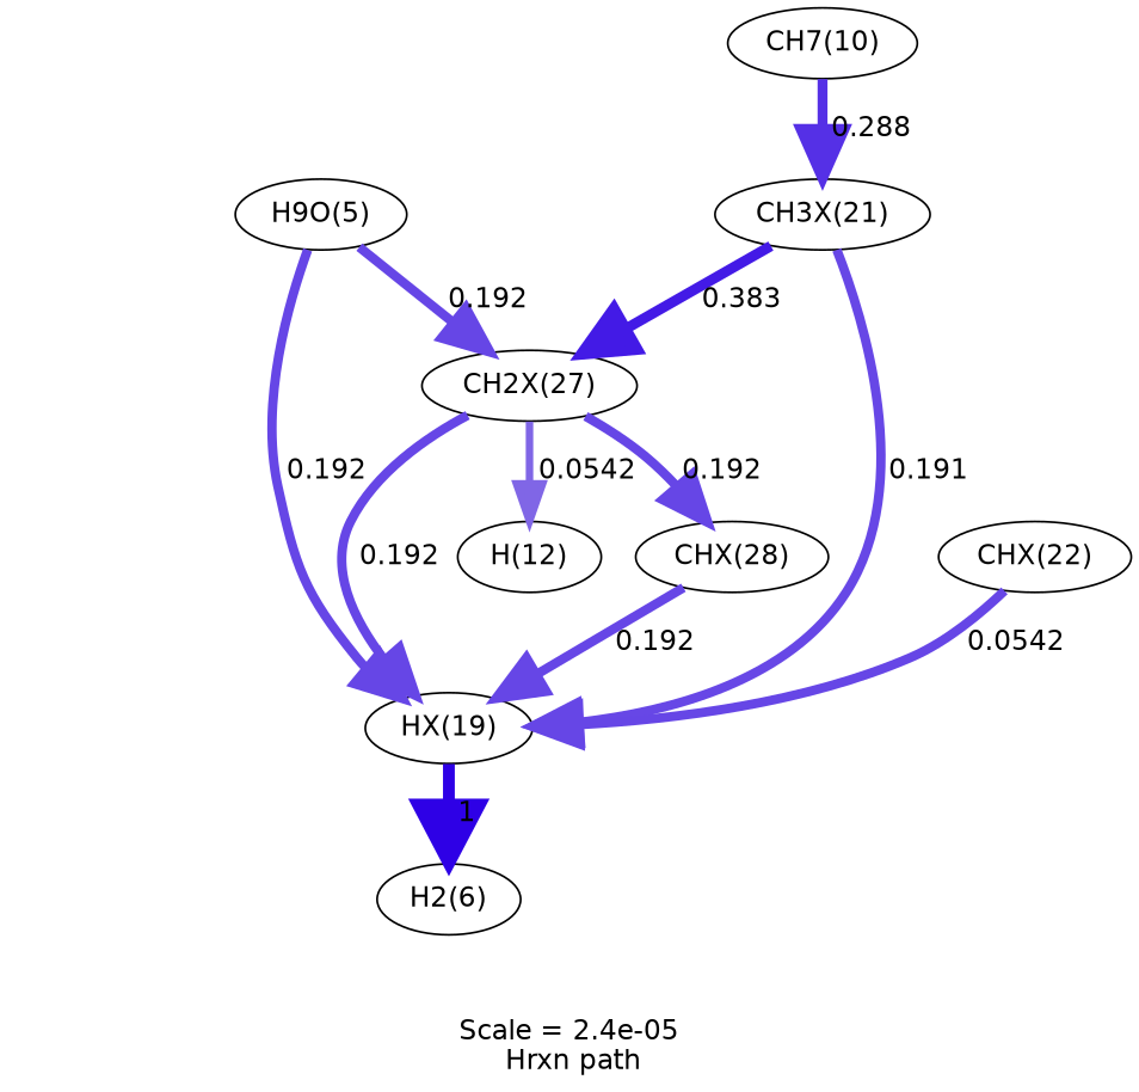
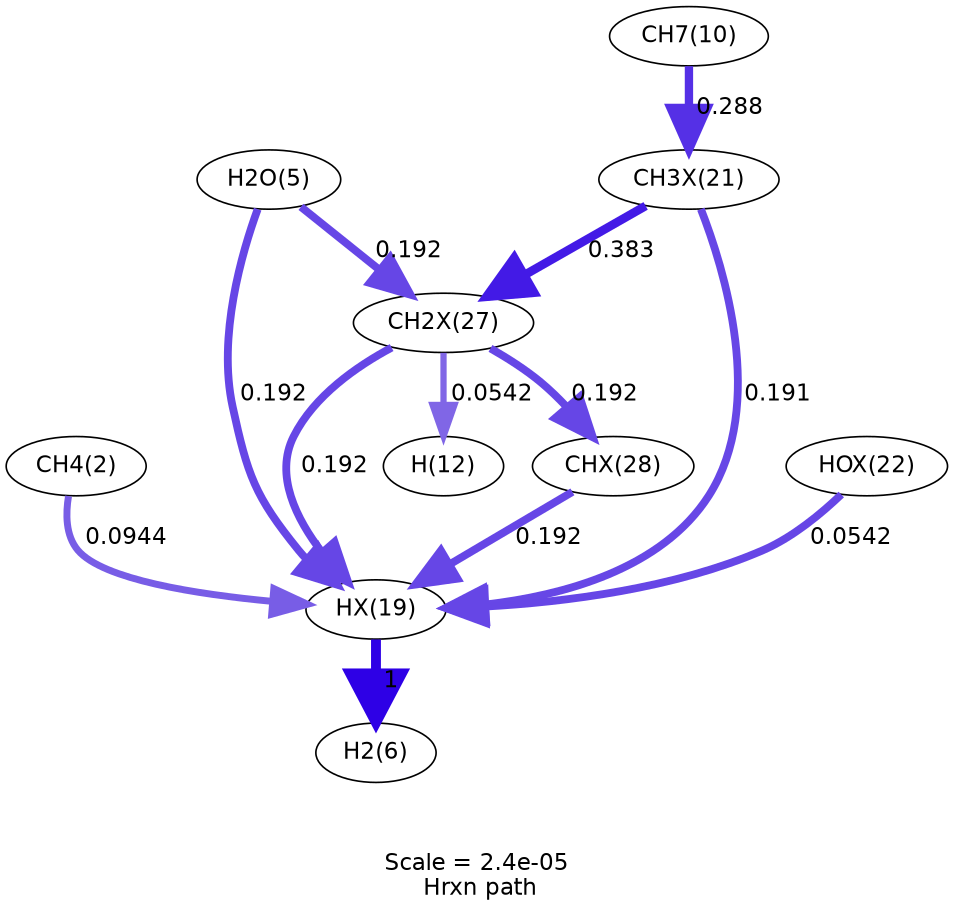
  digraph {
    fontname=Helvetica
    label="Scale = 2.4e-05\l Hrxn path"
    node [fontname=Helvetica]
    edge [arrowsize=2.38 color="0.7, 0.692, 0.9" fontname=Helvetica penwidth=4.75]
+   n1 [label="CH4(2)"]
    n2 [label="HX(19)"]
    n3 [label="H2(6)"]
    n4 [label="CH3X(21)"]
    n5 [label="CH2X(27)"]
    n6 [label="H(12)"]
    n7 [label="CHX(28)"]
-   n8 [label="CHX(22)"]
-   n9 [label="H9O(5)"]
+   n8 [label="HOX(22)"]
+   n9 [label="H2O(5)"]
    n10 [label="CH7(10)"]
+   n1 -> n2 [arrowsize=2.11 color="0.7, 0.594, 0.9" label=" 0.0944" penwidth=4.22]
    n2 -> n3 [arrowsize=3 color="0.7, 1.5, 0.9" label=" 1" penwidth=6]
    n4 -> n2 [arrowsize=2.37 color="0.7, 0.691, 0.9" label=" 0.191"]
    n4 -> n5 [arrowsize=2.64 color="0.7, 0.883, 0.9" label=" 0.383" penwidth=5.28]
    n5 -> n2 [label=" 0.192"]
    n5 -> n6 [arrowsize=1.9 color="0.7, 0.554, 0.9" label=" 0.0542" penwidth=3.8]
    n5 -> n7 [label=" 0.192"]
    n7 -> n2 [label=" 0.192" penwidth=4.76]
    n8 -> n2 [label=" 0.0542"]
    n9 -> n2 [label=" 0.192" penwidth=4.76]
    n9 -> n5 [label=" 0.192" penwidth=4.76]
    n10 -> n4 [arrowsize=2.53 color="0.7, 0.788, 0.9" label=" 0.288" penwidth=5.06]
  }
